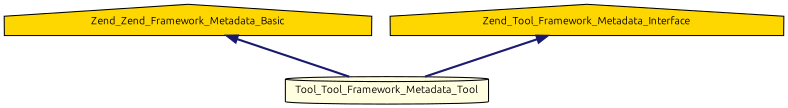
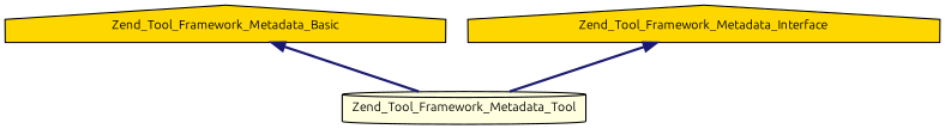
  digraph {
    fontname=Ubuntu
    node [color=black fillcolor=gold fontname=Ubuntu fontsize=10 shape=house style=filled]
    edge [color=midnightblue dir=back fontname=Ubuntu fontsize=10 labelfontname=Helvetica labelfontsize=10 style=bold]
-   n1 [fontcolor=black height=0.2 label=Zend_Zend_Framework_Metadata_Basic width=0.4]
-   n2 [fillcolor=lightyellow height=0.2 label=Tool_Tool_Framework_Metadata_Tool shape=cylinder width=0.4]
+   n1 [fontcolor=black height=0.2 label=Zend_Tool_Framework_Metadata_Basic width=0.4]
+   n2 [fillcolor=lightyellow height=0.2 label=Zend_Tool_Framework_Metadata_Tool shape=cylinder width=0.4]
    n3 [height=0.2 label=Zend_Tool_Framework_Metadata_Interface width=0.4]
    n1 -> n2
    n3 -> n2
  }
